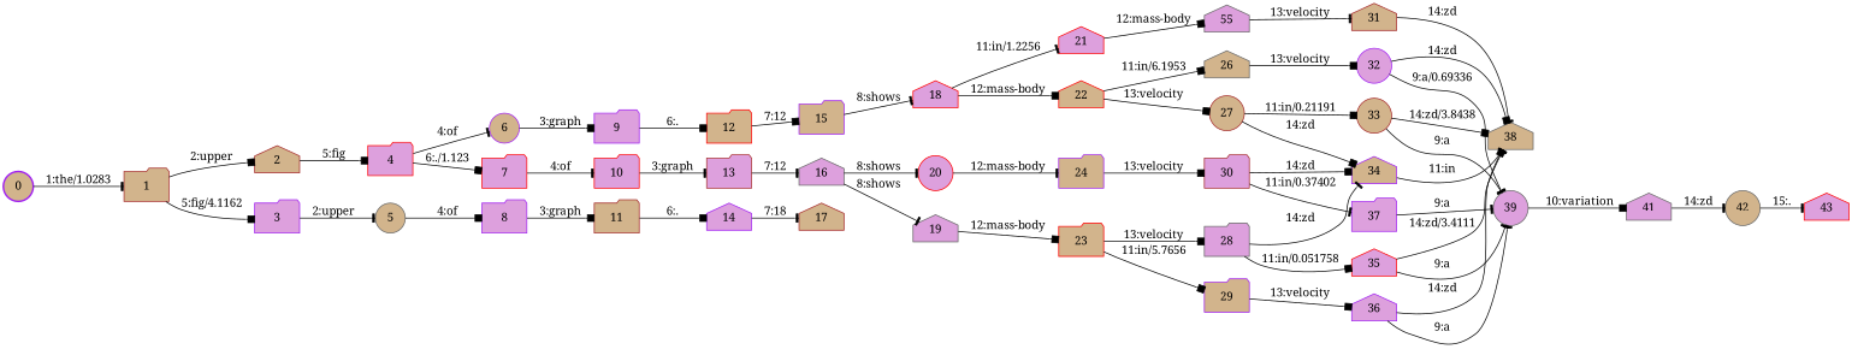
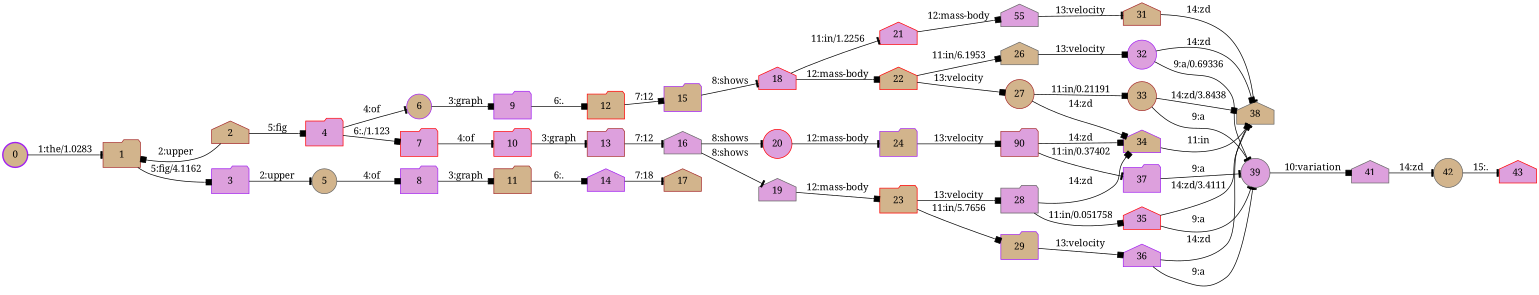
  digraph {
    fontname="Noto Serif"
    nodesep=0.25
    rankdir=LR
    ranksep=0.4
    node [color=purple fillcolor=plum fontname="Noto Serif" fontsize=14 shape=folder style="solid,filled"]
    edge [arrowhead=box fontname="Noto Serif" fontsize=14]
    n1 [fillcolor=tan label=0 shape=circle style="bold,filled"]
    n2 [color=brown fillcolor=tan label=1]
    n3 [color=brown fillcolor=tan label=2 shape=house]
    n4 [label=3]
    n5 [color=red label=4]
    n6 [color=gray40 fillcolor=tan label=5 shape=circle]
    n7 [fillcolor=tan label=6 shape=circle]
    n8 [color=red label=7]
    n9 [label=8]
    n10 [label=9]
    n11 [color=red label=10]
    n12 [color=brown fillcolor=tan label=11]
    n13 [color=red fillcolor=tan label=12]
    n14 [color=brown label=13]
    n15 [label=14 shape=house]
    n16 [fillcolor=tan label=15]
    n17 [color=gray40 label=16 shape=house]
    n18 [color=brown fillcolor=tan label=17 shape=house]
    n19 [color=red label=18 shape=house]
    n20 [color=gray40 label=19 shape=house]
    n21 [color=red label=20 shape=circle]
    n22 [color=red label=21 shape=house]
    n23 [color=red fillcolor=tan label=22 shape=house]
    n24 [color=red fillcolor=tan label=23]
    n25 [fillcolor=tan label=24]
    n26 [color=gray40 label=55 shape=house]
    n27 [color=gray40 fillcolor=tan label=26 shape=house]
    n28 [color=brown fillcolor=tan label=27 shape=circle]
    n29 [fillcolor=tan label=29]
    n30 [color=gray40 label=28]
-   n31 [color=brown label=30]
+   n31 [color=brown label=90]
    n32 [color=brown fillcolor=tan label=31 shape=house]
    n33 [label=32 shape=circle]
    n34 [color=brown fillcolor=tan label=33 shape=circle]
    n35 [fillcolor=tan label=34 shape=house]
    n36 [label=36 shape=house]
    n37 [color=red label=35 shape=house]
    n38 [label=37]
    n39 [color=gray40 fillcolor=tan label=38 shape=house]
    n40 [color=gray40 label=39 shape=circle]
    n41 [color=gray40 label=41 shape=house]
    n42 [color=gray40 fillcolor=tan label=42 shape=circle]
    n43 [color=red label=43 shape=house]
    n1 -> n2 [arrowhead=tee label="1:the/1.0283"]
-   n2 -> n3 [label="2:upper"]
+   n3 -> n2 [label="2:upper"]
    n2 -> n4 [label="5:fig/4.1162"]
    n3 -> n5 [label="5:fig"]
    n4 -> n6 [arrowhead=tee label="2:upper"]
    n5 -> n7 [arrowhead=tee label="4:of"]
    n5 -> n8 [label="6:./1.123"]
    n6 -> n9 [label="4:of"]
    n7 -> n10 [label="3:graph"]
    n8 -> n11 [arrowhead=tee label="4:of"]
    n9 -> n12 [label="3:graph"]
    n10 -> n13 [label="6:."]
    n11 -> n14 [arrowhead=tee label="3:graph"]
    n12 -> n15 [label="6:."]
    n13 -> n16 [label="7:12"]
    n14 -> n17 [arrowhead=tee label="7:12"]
    n15 -> n18 [arrowhead=tee label="7:18"]
    n16 -> n19 [arrowhead=tee label="8:shows"]
    n17 -> n20 [arrowhead=tee label="8:shows"]
    n17 -> n21 [arrowhead=tee label="8:shows"]
    n19 -> n22 [arrowhead=tee label="11:in/1.2256"]
    n19 -> n23 [label="12:mass-body"]
    n20 -> n24 [label="12:mass-body"]
    n21 -> n25 [arrowhead=tee label="12:mass-body"]
    n22 -> n26 [label="12:mass-body"]
    n23 -> n27 [label="11:in/6.1953"]
    n23 -> n28 [label="13:velocity"]
    n24 -> n29 [label="11:in/5.7656"]
    n24 -> n30 [label="13:velocity"]
    n25 -> n31 [label="13:velocity"]
    n26 -> n32 [arrowhead=tee label="13:velocity"]
    n27 -> n33 [label="13:velocity"]
    n28 -> n34 [label="11:in/0.21191"]
    n28 -> n35 [label="14:zd"]
    n29 -> n36 [label="13:velocity"]
-   n30 -> n35 [arrowhead=tee label="14:zd"]
+   n30 -> n35 [label="14:zd"]
    n30 -> n37 [label="11:in/0.051758"]
    n31 -> n35 [label="14:zd"]
    n31 -> n38 [arrowhead=tee label="11:in/0.37402"]
    n32 -> n39 [arrowhead=tee label="14:zd"]
    n33 -> n39 [label="14:zd"]
    n33 -> n40 [arrowhead=tee label="9:a/0.69336"]
    n34 -> n39 [label="14:zd/3.8438"]
    n34 -> n40 [arrowhead=tee label="9:a"]
    n35 -> n39 [arrowhead=tee label="11:in"]
    n36 -> n39 [label="14:zd"]
    n36 -> n40 [arrowhead=tee label="9:a"]
    n37 -> n39 [arrowhead=tee label="14:zd/3.4111"]
    n37 -> n40 [arrowhead=tee label="9:a"]
    n38 -> n40 [arrowhead=tee label="9:a"]
    n40 -> n41 [label="10:variation"]
    n41 -> n42 [arrowhead=tee label="14:zd"]
    n42 -> n43 [arrowhead=tee label="15:."]
  }
